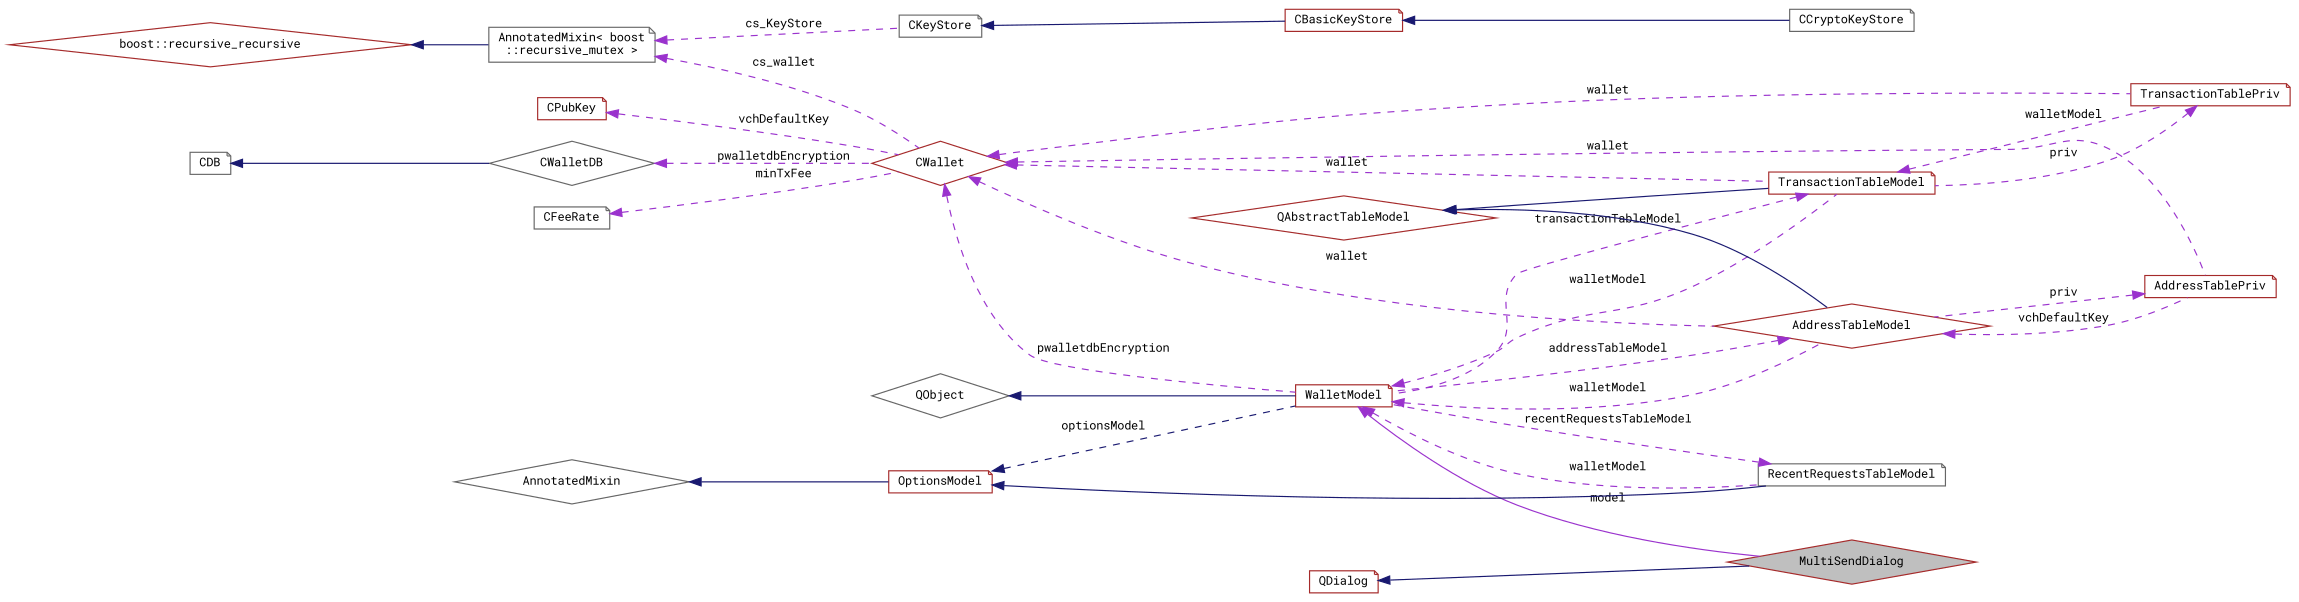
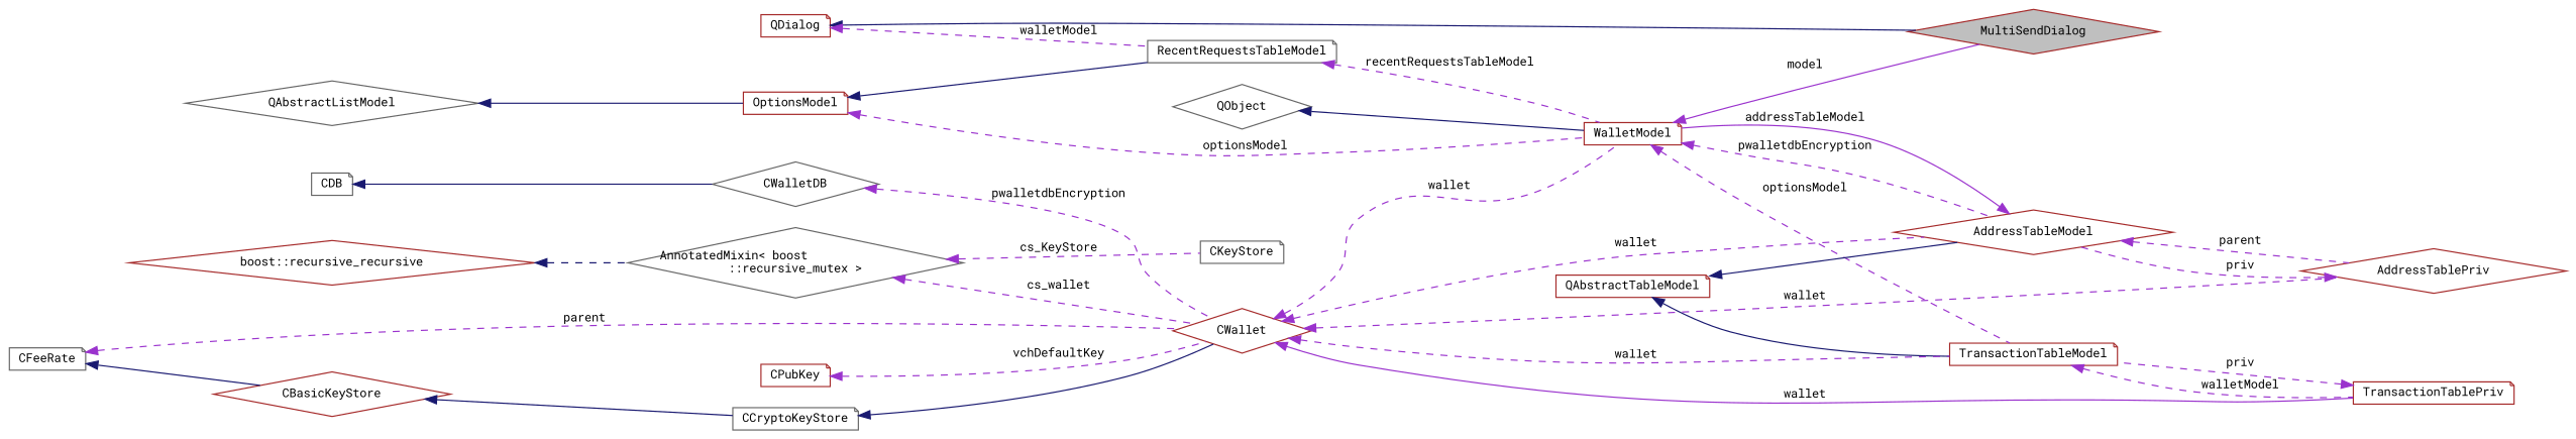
  digraph {
    fontname="Roboto Mono"
    rankdir=LR
    node [color=brown fillcolor=white fontname="Roboto Mono" fontsize=10 shape=note style=filled]
    edge [color=darkorchid3 dir=back fontname="Roboto Mono" fontsize=10 labelfontname=Helvetica labelfontsize=10 style=dashed]
    n1 [fillcolor=grey75 fontcolor=black height=0.2 label=MultiSendDialog shape=diamond width=0.4]
    n2 [height=0.2 label=QDialog width=0.4]
    n3 [height=0.2 label=WalletModel width=0.4]
    n4 [height=0.2 label=TransactionTableModel width=0.4]
    n5 [height=0.2 label=AddressTableModel shape=diamond width=0.4]
    n6 [color=gray40 height=0.2 label=RecentRequestsTableModel width=0.4]
    n7 [height=0.2 label=TransactionTablePriv width=0.4]
-   n8 [height=0.2 label=AddressTablePriv width=0.4]
+   n8 [height=0.2 label=AddressTablePriv shape=diamond width=0.4]
    n9 [color=gray40 height=0.2 label=QObject shape=diamond width=0.4]
-   n10 [height=0.2 label=QAbstractTableModel shape=diamond width=0.4]
+   n10 [height=0.2 label=QAbstractTableModel width=0.4]
    n11 [height=0.2 label=CWallet shape=diamond width=0.4]
    n12 [color=gray40 height=0.2 label=CCryptoKeyStore width=0.4]
-   n13 [height=0.2 label=CBasicKeyStore width=0.4]
+   n13 [height=0.2 label=CBasicKeyStore shape=diamond width=0.4]
    n14 [color=gray40 height=0.2 label=CKeyStore width=0.4]
-   n15 [color=gray40 height=0.2 label="AnnotatedMixin\< boost\l::recursive_mutex \>" width=0.4]
+   n15 [color=gray40 height=0.2 label="AnnotatedMixin\< boost\l::recursive_mutex \>" shape=diamond width=0.4]
    n16 [height=0.2 label="boost::recursive_recursive" shape=diamond width=0.4]
    n17 [color=gray40 height=0.2 label=CFeeRate width=0.4]
    n18 [height=0.2 label=CPubKey width=0.4]
    n19 [color=gray40 height=0.2 label=CWalletDB shape=diamond width=0.4]
    n20 [color=gray40 height=0.2 label=CDB width=0.4]
    n21 [height=0.2 label=OptionsModel width=0.4]
-   n22 [color=gray40 height=0.2 label=AnnotatedMixin shape=diamond width=0.4]
+   n22 [color=gray40 height=0.2 label=QAbstractListModel shape=diamond width=0.4]
    n2 -> n1 [color=midnightblue style=solid]
    n3 -> n1 [label=" model" style=solid]
-   n3 -> n4 [label=" walletModel"]
-   n3 -> n5 [label=" walletModel"]
-   n3 -> n6 [label=" walletModel"]
-   n4 -> n3 [label=" transactionTableModel"]
+   n3 -> n4 [label=" optionsModel"]
+   n3 -> n5 [label=" pwalletdbEncryption"]
+   n2 -> n6 [label=" walletModel"]
    n4 -> n7 [label=" walletModel"]
-   n5 -> n3 [label=" addressTableModel"]
-   n5 -> n8 [label=" vchDefaultKey"]
+   n5 -> n3 [label=" addressTableModel" style=solid]
+   n5 -> n8 [label=" parent"]
    n6 -> n3 [label=" recentRequestsTableModel"]
    n7 -> n4 [label=" priv"]
    n8 -> n5 [label=" priv"]
    n9 -> n3 [color=midnightblue style=solid]
    n10 -> n4 [color=midnightblue style=solid]
    n10 -> n5 [color=midnightblue style=solid]
-   n11 -> n3 [label=" pwalletdbEncryption"]
+   n11 -> n3 [label=" wallet"]
    n11 -> n4 [label=" wallet"]
    n11 -> n5 [label=" wallet"]
-   n11 -> n7 [label=" wallet"]
+   n11 -> n7 [label=" wallet" style=solid]
    n11 -> n8 [label=" wallet"]
+   n12 -> n11 [color=midnightblue style=solid]
    n13 -> n12 [color=midnightblue style=solid]
-   n14 -> n13 [color=midnightblue style=solid]
+   n17 -> n13 [color=midnightblue style=solid]
    n15 -> n11 [label=" cs_wallet"]
    n15 -> n14 [label=" cs_KeyStore"]
-   n16 -> n15 [color=midnightblue style=solid]
-   n17 -> n11 [label=" minTxFee"]
+   n16 -> n15 [color=midnightblue]
+   n17 -> n11 [label=" parent"]
    n18 -> n11 [label=" vchDefaultKey"]
    n19 -> n11 [label=" pwalletdbEncryption"]
    n20 -> n19 [color=midnightblue style=solid]
-   n21 -> n3 [color=midnightblue label=" optionsModel"]
+   n21 -> n3 [label=" optionsModel"]
    n21 -> n6 [color=midnightblue style=solid]
    n22 -> n21 [color=midnightblue style=solid]
  }
